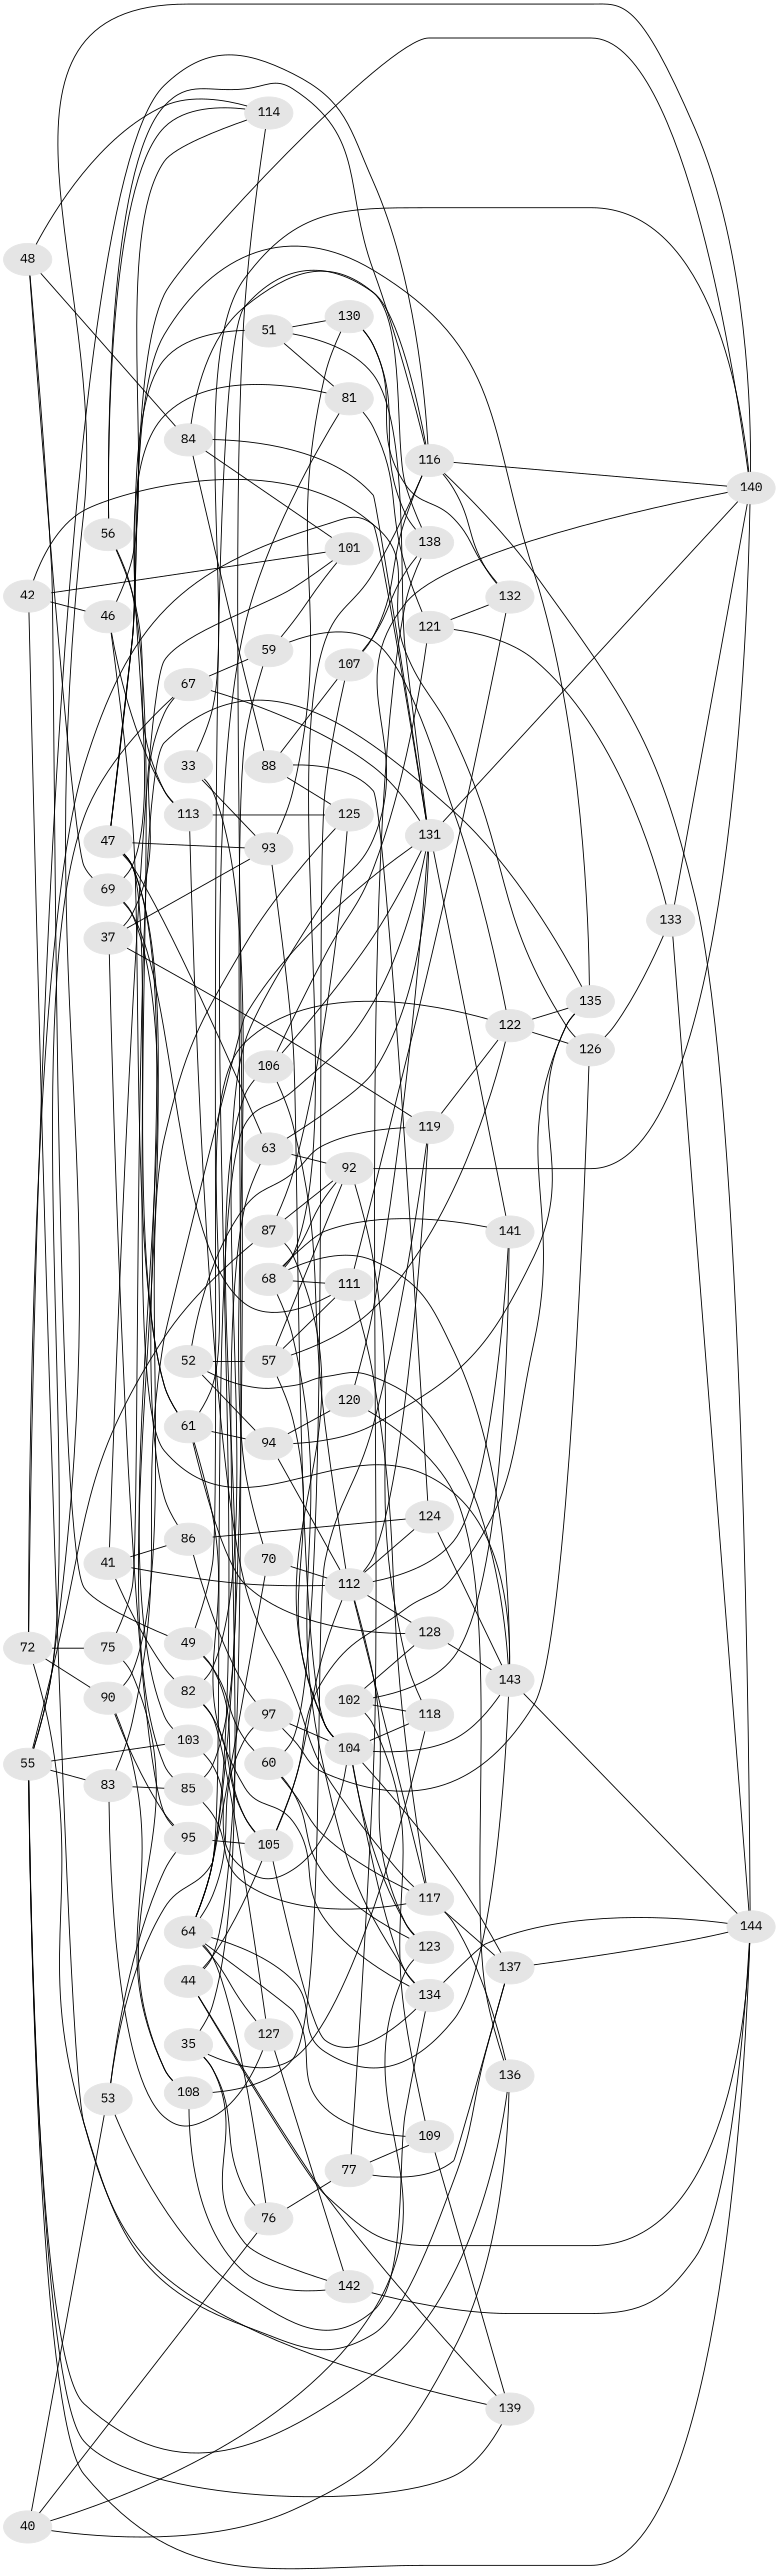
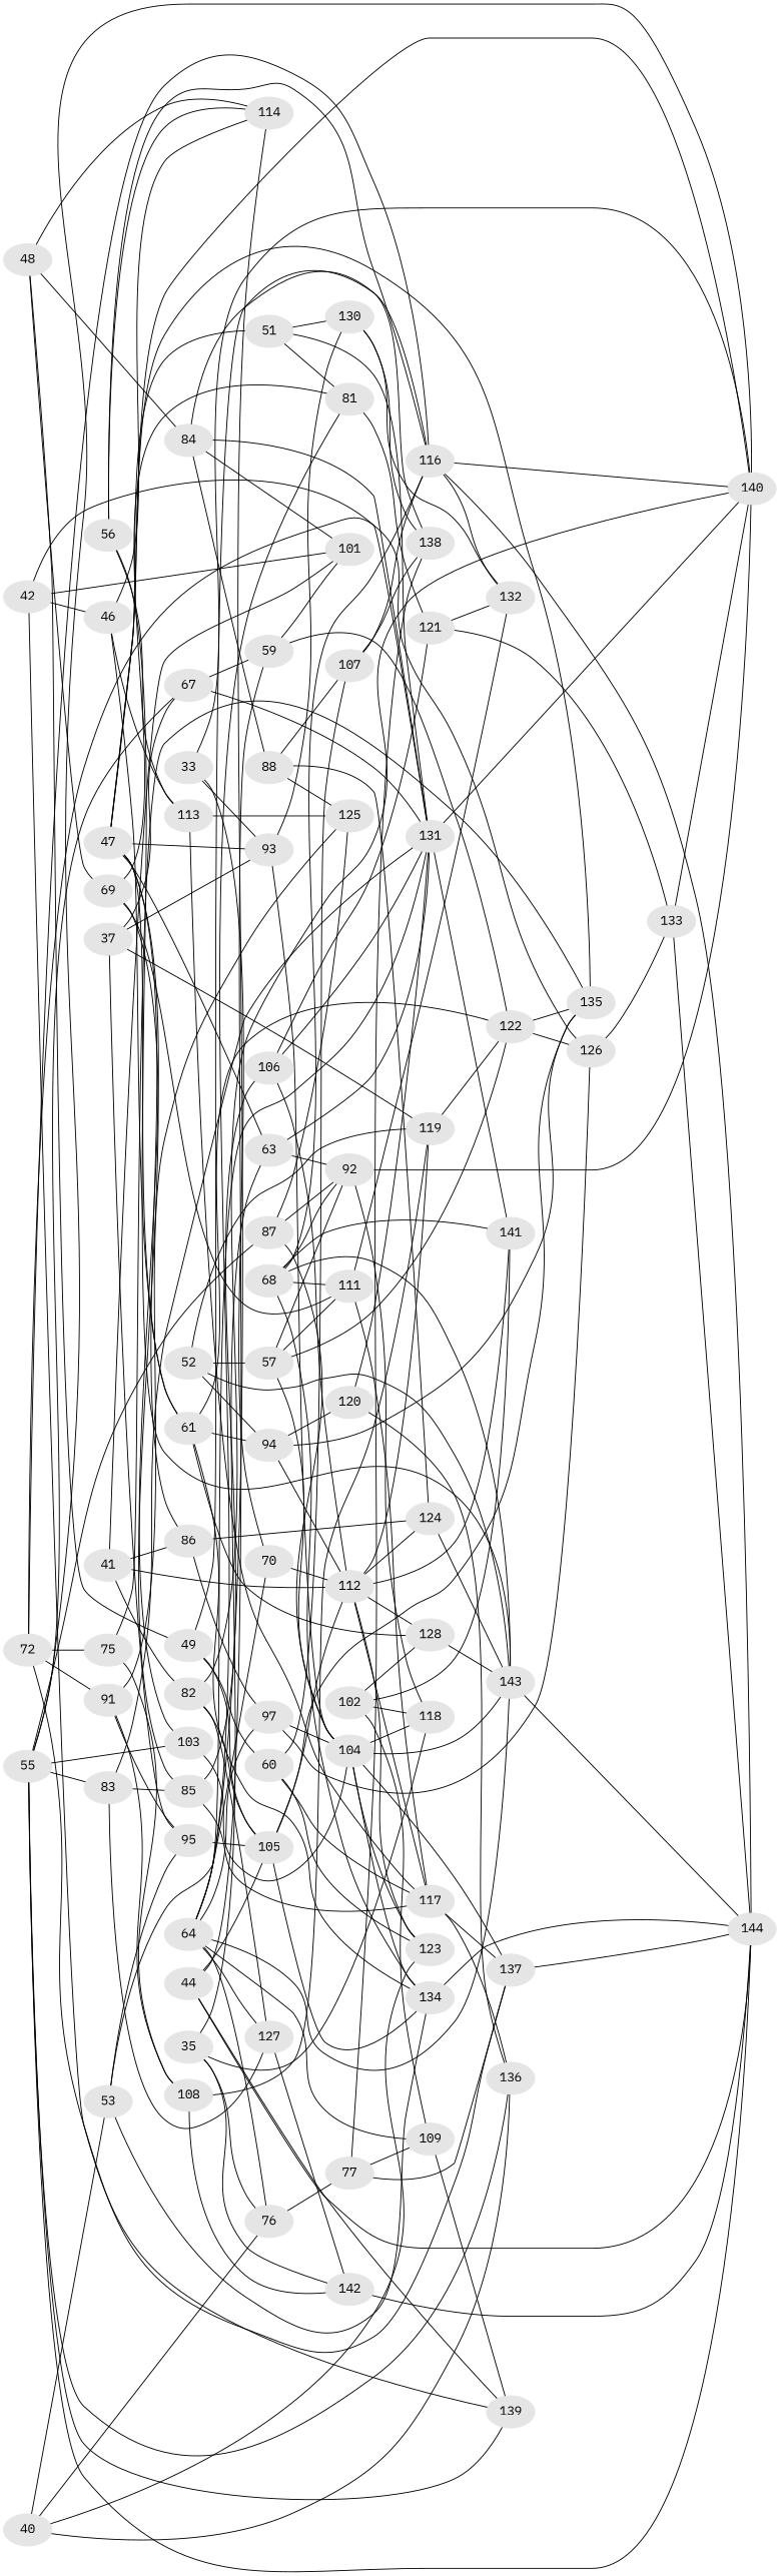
  graph {
    fontname="IBM Plex Mono"
    rankdir=LR
    node [color=gray90 fontname="IBM Plex Mono" style=filled]
    edge [fontname="IBM Plex Mono"]
    33 [super="+8"]
    70
    93 [super="+58"]
    140 [super="+115"]
    112 [super="+15+79+100"]
    130
    104 [super="+18+98+66"]
    35
    63
    76
    118
    142
    131 [super="+5+39+129"]
    92 [super="+26"]
    77
    144 [super="+90"]
    37
    67
    95
    119 [super="+96"]
    n21 [label=59]
    105 [super="+23+38"]
    122 [super="+14+65"]
    40
    53
    123
    136
    134 [super="+71"]
    41
    82
    86
    101
    127
    97
    124
    117 [super="+73"]
    128
    141
    42
    46
    139
    61 [super="+22"]
    113
    114
    44
    135 [super="+54"]
    94 [super="+31"]
    125
    47 [super="+25+45"]
    51
    103
    143 [super="+74"]
    81
    48
    49
    69
    84 [super="+78"]
    60
    116 [super="+43"]
    111 [super="+36"]
    85
    138
    88
    107
    132
    121
    52 [super="+32"]
    57 [super="+2"]
    120 [super="+80"]
    55 [super="+24"]
    83
    87
    56
    137 [super="+34"]
    126
    64 [super="+21+59"]
    109
    68 [super="+10+29"]
    106 [super="+62"]
    72 [super="+13"]
    75
-   91 [label=90]
+   91
    108
    133
    102
    33 -- 70 [weight=2]
    33 -- 93 [weight=2]
    33 -- 140 [weight=2]
    70 -- 112
    93 -- 130
    93 -- 104
    112 -- 119
    112 -- 123
    112 -- 124
    112 -- 117
    112 -- 128
    112 -- 141
    130 -- 138
    130 -- 132
    104 -- 118
    104 -- 123
    104 -- 134
    104 -- 143 [weight=2]
    104 -- 137
    35 -- 63
    35 -- 76
    35 -- 118
    35 -- 142
    63 -- 131
    63 -- 92
    76 -- 77
    142 -- 144
    131 -- 140 [weight=2]
    131 -- 141
    92 -- 140
    92 -- 118
    77 -- 138
    77 -- 137
    77 -- 109
    37 -- 93
    37 -- 67
    37 -- 95
    37 -- 119
    67 -- 131
    67 -- n21
    95 -- 105
    119 -- 122
    n21 -- 122
    n21 -- 101
    105 -- 112 [weight=2]
    105 -- 134
    105 -- 135
    122 -- 135 [weight=2]
    122 -- 126
    40 -- 76
    40 -- 53
    40 -- 123
    40 -- 136
    53 -- 70
    53 -- 95
    53 -- 134
    134 -- 144 [weight=2]
    41 -- 112
    41 -- 82
    41 -- 86
    41 -- 101
    82 -- 140
    82 -- 105
    82 -- 127
    86 -- 97
    86 -- 124
    127 -- 142
    97 -- 104
    97 -- 126
    124 -- 143
    117 -- 136
    117 -- 137 [weight=2]
    128 -- 143
    42 -- 131
    42 -- 101
    42 -- 46
    42 -- 139
    46 -- 61
    46 -- 113
    46 -- 114
    61 -- 122 [weight=2]
    61 -- 134
    61 -- 128
    61 -- 94 [weight=2]
    113 -- 117
    113 -- 125
    44 -- 144
    44 -- n21
    44 -- 105
    44 -- 139
    94 -- 112
    94 -- 135
    94 -- 120
    47 -- 93
    47 -- 140
    47 -- 63
    47 -- 86
    47 -- 135
    47 -- 51
    47 -- 103
    47 -- 143
    51 -- 130
    51 -- 131
    51 -- 81
    103 -- 104 [weight=2]
    143 -- 144 [weight=2]
    81 -- 121
    48 -- 114
    48 -- 49
    48 -- 69
    48 -- 84
    49 -- 105
    49 -- 60
    49 -- 116
    69 -- 81
    69 -- 111
    69 -- 85
    84 -- 131 [weight=2]
    84 -- 101
    84 -- 138
    84 -- 88
    60 -- 123
    60 -- 117
    60 -- 107
    116 -- 140
    116 -- 144
    116 -- 132
    111 -- 117
    111 -- 132
    85 -- 117
    85 -- 106
    88 -- 124
    88 -- 125
    88 -- 107
    107 -- 116
    107 -- 138
    121 -- 132
    121 -- 133
    52 -- 119 [weight=2]
    52 -- 94
    52 -- 143
    52 -- 57 [weight=2]
    57 -- 104
    57 -- 92
    57 -- 122
    57 -- 111
    120 -- 131 [weight=2]
    120 -- 136
    55 -- 140
    55 -- 144
    55 -- 67
    55 -- 136
    55 -- 139
    55 -- 103
    55 -- 83
    55 -- 87
    83 -- 131
    83 -- 127
    83 -- 85
    87 -- 104
    87 -- 92
    87 -- 125
    56 -- 61
    56 -- 113
    56 -- 114
    56 -- 116
    137 -- 144
    126 -- 133
    64 -- 76
    64 -- 131
    64 -- 127
    64 -- 97
    64 -- 114
    64 -- 143
    64 -- 81
    64 -- 109
    109 -- 139
    68 -- 92
    68 -- 134 [weight=2]
    68 -- 141
    68 -- 143
    68 -- 116
    68 -- 111 [weight=2]
    106 -- 112 [weight=3]
    106 -- 131
    106 -- 121
    72 -- 116
    72 -- 137
    72 -- 126
    72 -- 75 [weight=2]
    72 -- 91
    75 -- 135
    75 -- 108
    91 -- 95
    91 -- 125
    91 -- 108
    108 -- 142
    108 -- 119
    133 -- 140
    133 -- 144
    102 -- 118
    102 -- 128
    102 -- 141
    102 -- 109
  }
